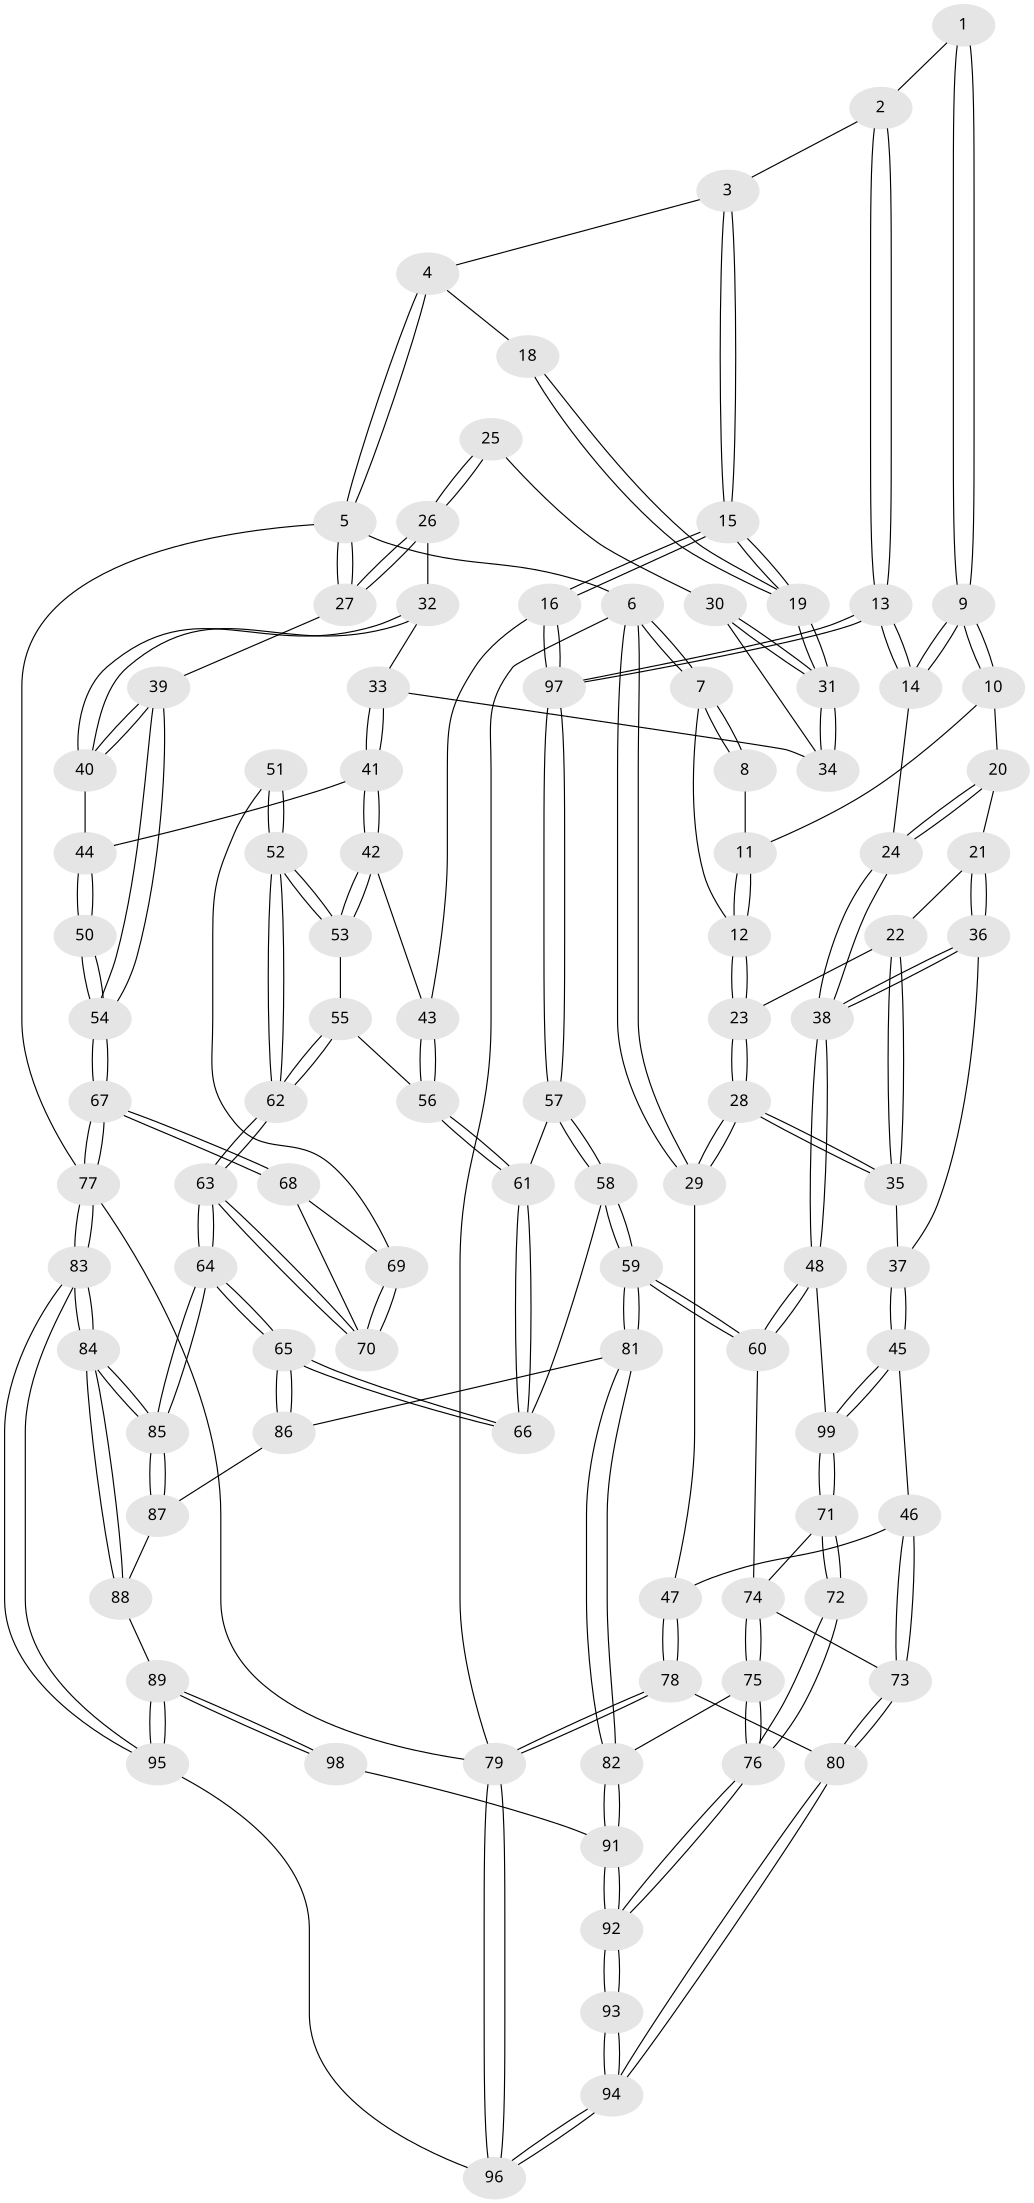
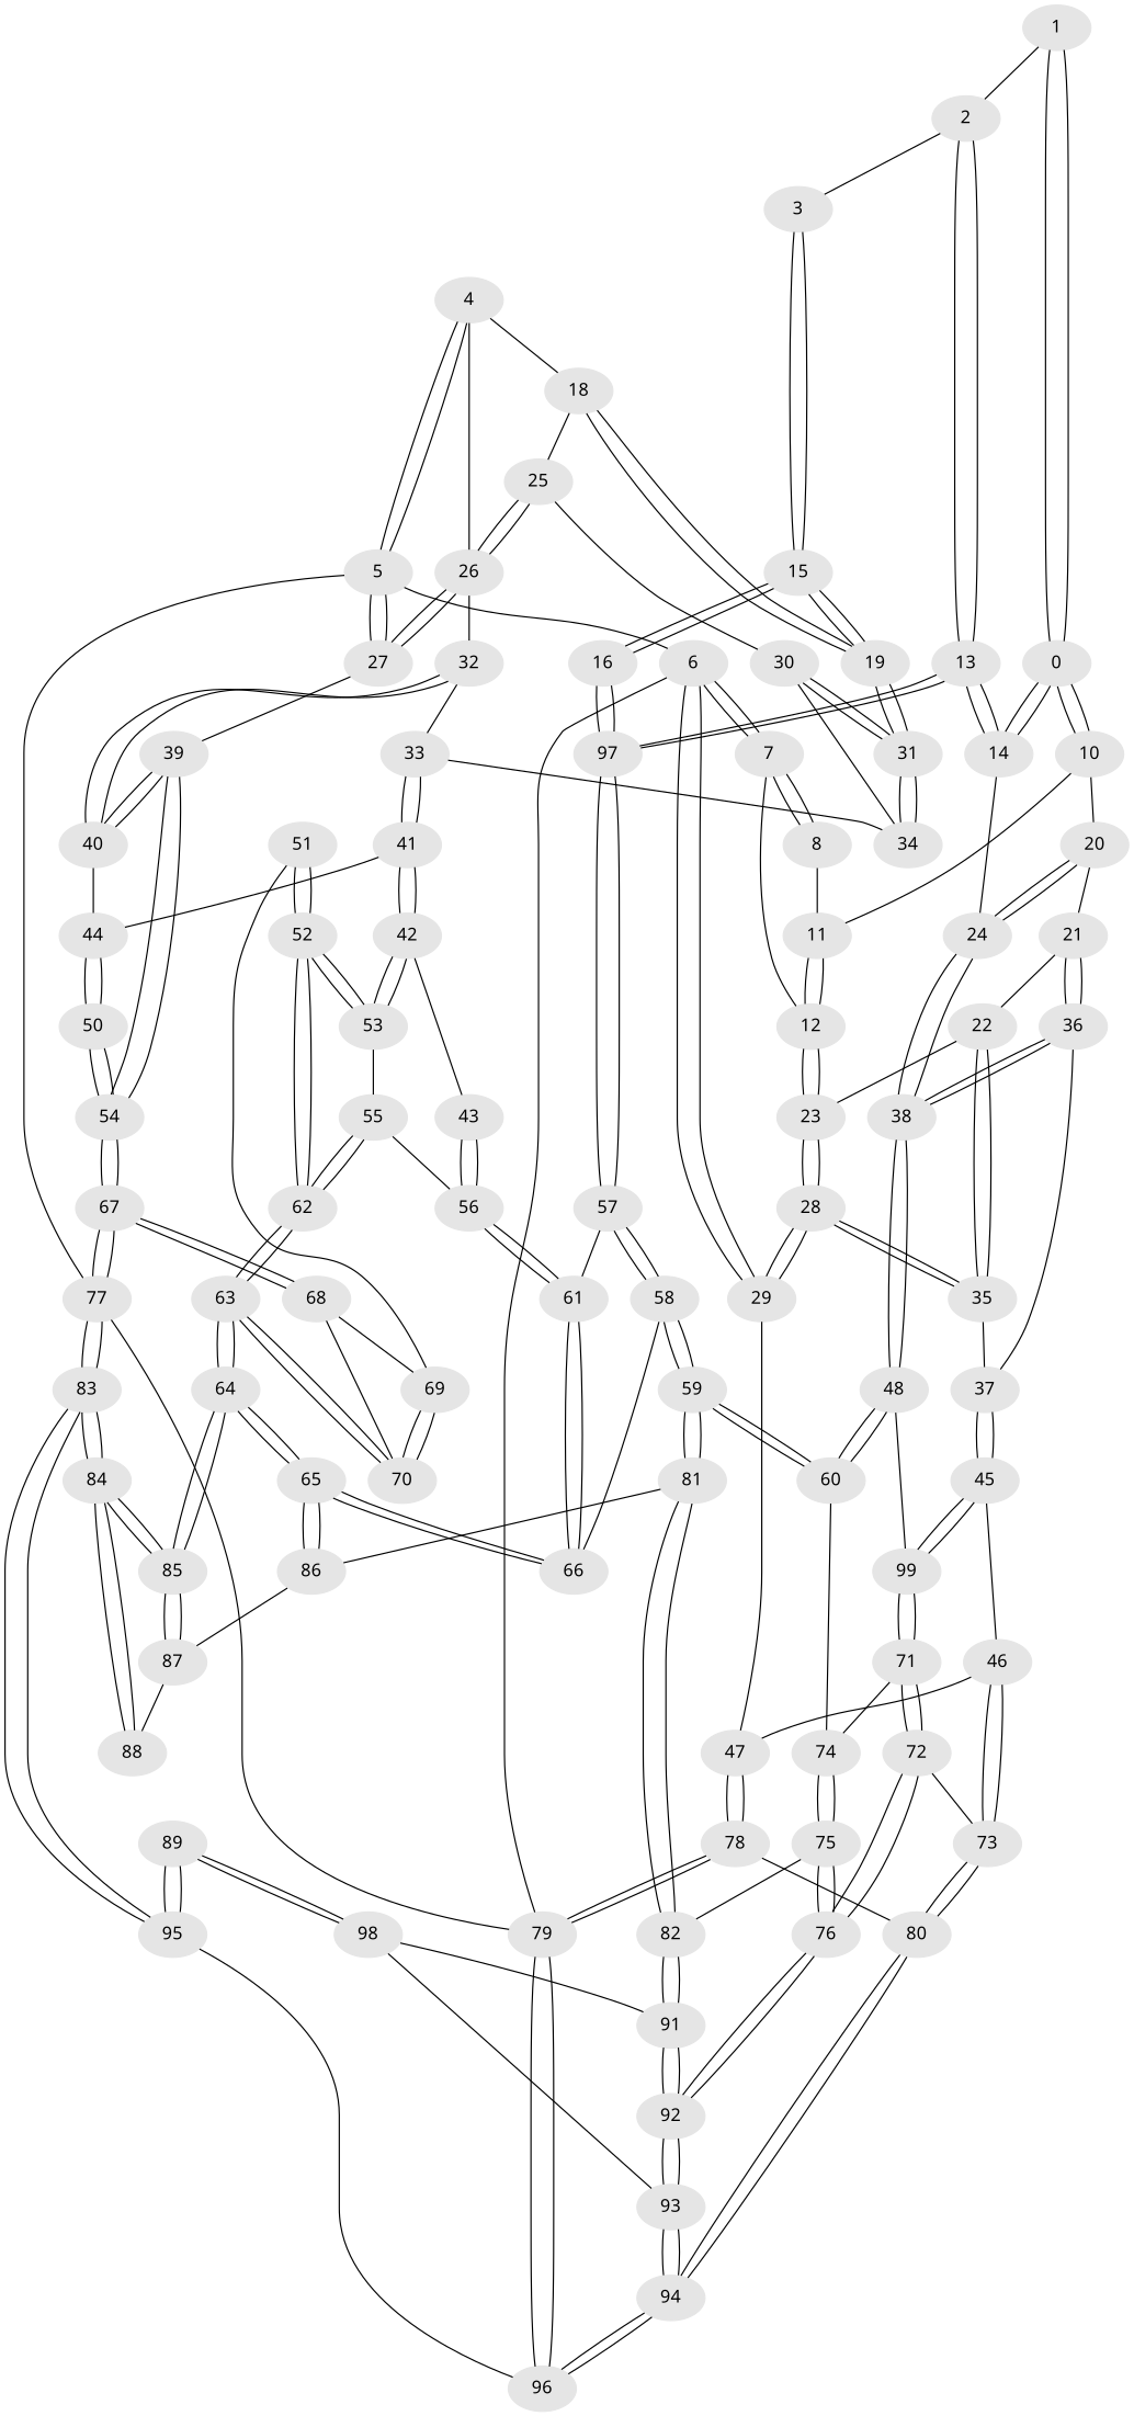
  graph {
    fontname="Noto Sans"
    node [color=gray90 fontname="Noto Sans" style=filled]
    edge [fontname="Noto Sans"]
    1
    2
-   9
+   9 [label=0]
    3
    13
    10
    14
    4
    15
    n10 [label=97]
    5
    18
    16
    19
    6
    27
    77
    25
    7
    29
    79
    39
    83
    8
    12
    47
    96
    11
    23
    20
    24
    21
    28
    57
    38
    43
    31
    56
    61
    58
    26
    30
    34
    22
    36
    35
    37
    48
    32
    33
    40
    54
    78
    41
    44
    42
    45
    46
    n59 [label=99]
    60
    67
    50
    53
    55
    73
    71
    80
    74
    72
    51
    52
    69
    62
    70
    63
    68
    66
    59
    81
    86
    82
    75
    64
    65
    85
    87
    76
    92
    94
    91
    93
    84
    95
    88
    89
    n96 [label=98]
    1 -- 2
    1 -- 9
    1 -- 9
    2 -- 3
    2 -- 13
    2 -- 13
    9 -- 10
    9 -- 10
    9 -- 14
    9 -- 14
-   3 -- 4
+   26 -- 4
    3 -- 15
    3 -- 15
    13 -- 14
    13 -- 14
    13 -- n10
    13 -- n10
    10 -- 11
    10 -- 20
    14 -- 24
    4 -- 5
    4 -- 5
    4 -- 18
    15 -- 16
    15 -- 16
    15 -- 19
    15 -- 19
    n10 -- 57
    n10 -- 57
    5 -- 6
    5 -- 27
    5 -- 27
    5 -- 77
    18 -- 19
    18 -- 19
+   18 -- 25
    16 -- n10
    16 -- n10
-   16 -- 43
    19 -- 31
    19 -- 31
    6 -- 7
    6 -- 7
    6 -- 29
    6 -- 29
    6 -- 79
    27 -- 39
    77 -- 79
    77 -- 83
    77 -- 83
    25 -- 26
    25 -- 26
    25 -- 30
    7 -- 8
    7 -- 8
    7 -- 12
    29 -- 47
    79 -- 96
    79 -- 96
    39 -- 40
    39 -- 40
    39 -- 54
    39 -- 54
    83 -- 84
    83 -- 84
    83 -- 95
    83 -- 95
    8 -- 11
    12 -- 23
    12 -- 23
    47 -- 78
    47 -- 78
    11 -- 12
    11 -- 12
    23 -- 28
    23 -- 28
    20 -- 24
    20 -- 24
    20 -- 21
    24 -- 38
    24 -- 38
    21 -- 22
    21 -- 36
    21 -- 36
    28 -- 29
    28 -- 29
    28 -- 35
    28 -- 35
    57 -- 61
    57 -- 58
    57 -- 58
    38 -- 48
    38 -- 48
    43 -- 56
    43 -- 56
    31 -- 34
    31 -- 34
    56 -- 61
    56 -- 61
    61 -- 66
    61 -- 66
    58 -- 66
    58 -- 59
    58 -- 59
    26 -- 27
    26 -- 27
    26 -- 32
    30 -- 31
    30 -- 31
    30 -- 34
    22 -- 23
    22 -- 35
    22 -- 35
    36 -- 38
    36 -- 38
    36 -- 37
    35 -- 37
    37 -- 45
    37 -- 45
    48 -- n59
    48 -- 60
    48 -- 60
    32 -- 33
    32 -- 40
    32 -- 40
    33 -- 34
    33 -- 41
    33 -- 41
    40 -- 44
    54 -- 67
    54 -- 67
    78 -- 79
    78 -- 79
    78 -- 80
    41 -- 44
    41 -- 42
    41 -- 42
    44 -- 50
    44 -- 50
    42 -- 43
    42 -- 53
    42 -- 53
    45 -- 46
    45 -- n59
    45 -- n59
    46 -- 47
    46 -- 73
    46 -- 73
    n59 -- 71
    n59 -- 71
    60 -- 74
    67 -- 77
    67 -- 77
    67 -- 68
    67 -- 68
    50 -- 54
    50 -- 54
    53 -- 55
    55 -- 56
    55 -- 62
    55 -- 62
    73 -- 80
    73 -- 80
    71 -- 74
    71 -- 72
    71 -- 72
    80 -- 94
    80 -- 94
    74 -- 75
    74 -- 75
-   74 -- 73
+   72 -- 73
    72 -- 76
    72 -- 76
    51 -- 52
    51 -- 52
    51 -- 69
    52 -- 53
    52 -- 53
    52 -- 62
    52 -- 62
    69 -- 70
    69 -- 70
    62 -- 63
    62 -- 63
    63 -- 70
    63 -- 70
    63 -- 64
    63 -- 64
    68 -- 69
    68 -- 70
    59 -- 60
    59 -- 60
    59 -- 81
    59 -- 81
    81 -- 86
    81 -- 82
    81 -- 82
    86 -- 87
    82 -- 91
    82 -- 91
    75 -- 82
    75 -- 76
    75 -- 76
    64 -- 65
    64 -- 65
    64 -- 85
    64 -- 85
    65 -- 66
    65 -- 66
    65 -- 86
    65 -- 86
    85 -- 87
    85 -- 87
    87 -- 88
    76 -- 92
    76 -- 92
    92 -- 93
    92 -- 93
    94 -- 96
    94 -- 96
    91 -- 92
    91 -- 92
    93 -- 94
    93 -- 94
    84 -- 85
    84 -- 85
    84 -- 88
    84 -- 88
    95 -- 96
-   88 -- 89
    89 -- 95
    89 -- 95
    89 -- n96
    89 -- n96
    n96 -- 91
+   n96 -- 93
  }
